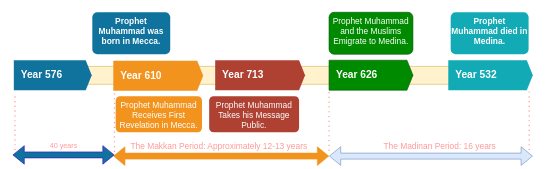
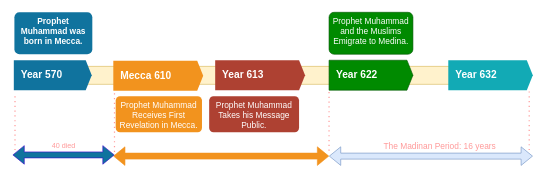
  <mxCell id="0" />
  <mxCell id="1" parent="0" />
  <mxCell id="2" value="" style="fillColor=#fff2cc;rounded=0;strokeColor=#d6b656;" vertex="1" parent="1"><mxGeometry x="28" y="110" width="850" height="30" as="geometry" /></mxCell>
- <mxCell id="3" value="Year 576" style="shape=mxgraph.infographic.ribbonSimple;notch1=0;notch2=10;notch=0;html=1;fillColor=#10739E;strokeColor=none;shadow=0;fontSize=17;fontColor=#FFFFFF;align=left;spacingLeft=10;fontStyle=1;whiteSpace=wrap;" vertex="1" parent="1"><mxGeometry x="22" y="100" width="130" height="50" as="geometry" /></mxCell>
- <mxCell id="4" value="Year 610" style="shape=mxgraph.infographic.ribbonSimple;notch1=0;notch2=10;notch=0;html=1;fillColor=#F2931E;strokeColor=none;shadow=0;fontSize=17;fontColor=#FFFFFF;align=left;spacingLeft=10;fontStyle=1;whiteSpace=wrap;" vertex="1" parent="1"><mxGeometry x="188" y="101" width="150" height="50" as="geometry" /></mxCell>
- <mxCell id="5" value="Year 713" style="shape=mxgraph.infographic.ribbonSimple;notch1=0;notch2=10;notch=0;html=1;fillColor=#AE4132;strokeColor=none;shadow=0;fontSize=17;fontColor=#FFFFFF;align=left;spacingLeft=10;fontStyle=1;whiteSpace=wrap;" vertex="1" parent="1"><mxGeometry x="358" y="100" width="150" height="50" as="geometry" /></mxCell>
- <mxCell id="6" value="Year 626" style="shape=mxgraph.infographic.ribbonSimple;notch1=0;notch2=10;notch=0;html=1;fillColor=#008a00;strokeColor=#005700;shadow=0;fontSize=17;align=left;spacingLeft=10;fontStyle=1;whiteSpace=wrap;fontColor=#ffffff;" vertex="1" parent="1"><mxGeometry x="548" y="100" width="140" height="50" as="geometry" /></mxCell>
- <mxCell id="7" value="Year 532" style="shape=mxgraph.infographic.ribbonSimple;notch1=0;notch2=10;notch=0;html=1;fillColor=#12AAB5;strokeColor=none;shadow=0;fontSize=17;fontColor=#FFFFFF;align=left;spacingLeft=10;fontStyle=1;whiteSpace=wrap;" vertex="1" parent="1"><mxGeometry x="747" y="100" width="141" height="50" as="geometry" /></mxCell>
- <mxCell id="8" value="&lt;b&gt;&lt;font style=&quot;color: rgb(255, 255, 255); font-size: 14px;&quot;&gt;Prophet Muhammad was born in Mecca.&lt;/font&gt;&lt;/b&gt;" style="rounded=1;strokeColor=none;fillColor=#10739E;align=center;arcSize=12;verticalAlign=top;whiteSpace=wrap;html=1;fontSize=12;" vertex="1" parent="1"><mxGeometry x="153" y="20" width="130" height="70" as="geometry" /></mxCell>
+ <mxCell id="3" value="Year 570" style="shape=mxgraph.infographic.ribbonSimple;notch1=0;notch2=10;notch=0;html=1;fillColor=#10739E;strokeColor=none;shadow=0;fontSize=17;fontColor=#FFFFFF;align=left;spacingLeft=10;fontStyle=1;whiteSpace=wrap;" vertex="1" parent="1"><mxGeometry x="22" y="100" width="130" height="50" as="geometry" /></mxCell>
+ <mxCell id="4" value="Mecca 610" style="shape=mxgraph.infographic.ribbonSimple;notch1=0;notch2=10;notch=0;html=1;fillColor=#F2931E;strokeColor=none;shadow=0;fontSize=17;fontColor=#FFFFFF;align=left;spacingLeft=10;fontStyle=1;whiteSpace=wrap;" vertex="1" parent="1"><mxGeometry x="188" y="101" width="150" height="50" as="geometry" /></mxCell>
+ <mxCell id="5" value="Year 613" style="shape=mxgraph.infographic.ribbonSimple;notch1=0;notch2=10;notch=0;html=1;fillColor=#AE4132;strokeColor=none;shadow=0;fontSize=17;fontColor=#FFFFFF;align=left;spacingLeft=10;fontStyle=1;whiteSpace=wrap;" vertex="1" parent="1"><mxGeometry x="358" y="100" width="150" height="50" as="geometry" /></mxCell>
+ <mxCell id="6" value="Year 622" style="shape=mxgraph.infographic.ribbonSimple;notch1=0;notch2=10;notch=0;html=1;fillColor=#008a00;strokeColor=#005700;shadow=0;fontSize=17;align=left;spacingLeft=10;fontStyle=1;whiteSpace=wrap;fontColor=#ffffff;" vertex="1" parent="1"><mxGeometry x="548" y="100" width="140" height="50" as="geometry" /></mxCell>
+ <mxCell id="7" value="Year 632" style="shape=mxgraph.infographic.ribbonSimple;notch1=0;notch2=10;notch=0;html=1;fillColor=#12AAB5;strokeColor=none;shadow=0;fontSize=17;fontColor=#FFFFFF;align=left;spacingLeft=10;fontStyle=1;whiteSpace=wrap;" vertex="1" parent="1"><mxGeometry x="747" y="100" width="141" height="50" as="geometry" /></mxCell>
+ <mxCell id="8" value="&lt;b&gt;&lt;font style=&quot;color: rgb(255, 255, 255); font-size: 14px;&quot;&gt;Prophet Muhammad was born in Mecca.&lt;/font&gt;&lt;/b&gt;" style="rounded=1;strokeColor=none;fillColor=#10739E;align=center;arcSize=12;verticalAlign=top;whiteSpace=wrap;html=1;fontSize=12;" vertex="1" parent="1"><mxGeometry x="23" y="20" width="130" height="70" as="geometry" /></mxCell>
  <mxCell id="9" value="&lt;font style=&quot;font-size: 14px; color: rgb(255, 255, 255);&quot;&gt;Prophet Muhammad Receives First Revelation in Mecca.&lt;/font&gt;" style="rounded=1;strokeColor=none;fillColor=#F2931E;align=center;arcSize=12;verticalAlign=top;whiteSpace=wrap;html=1;fontSize=12;" vertex="1" parent="1"><mxGeometry x="192" y="160" width="144" height="60" as="geometry" /></mxCell>
  <mxCell id="10" value="&lt;font style=&quot;color: rgb(255, 255, 255); font-size: 14px;&quot;&gt;Prophet Muhammad Takes his Message Public.&lt;/font&gt;" style="rounded=1;strokeColor=none;fillColor=#AE4132;align=center;arcSize=12;verticalAlign=top;whiteSpace=wrap;html=1;fontSize=12;" vertex="1" parent="1"><mxGeometry x="348" y="160" width="150" height="60" as="geometry" /></mxCell>
  <mxCell id="11" value="&lt;font style=&quot;font-size: 14px;&quot;&gt;Prophet Muhammad and the Muslims Emigrate to Medina.&lt;/font&gt;" style="rounded=1;strokeColor=#005700;fillColor=#008a00;align=center;arcSize=12;verticalAlign=top;whiteSpace=wrap;html=1;fontSize=12;fontColor=#ffffff;" vertex="1" parent="1"><mxGeometry x="548" y="20" width="140" height="70" as="geometry" /></mxCell>
- <mxCell id="12" value="&lt;b&gt;&lt;font style=&quot;font-size: 14px; color: rgb(255, 255, 255);&quot;&gt;Prophet Muhammad died in Medina.&lt;/font&gt;&lt;/b&gt;" style="rounded=1;strokeColor=none;fillColor=#12AAB5;align=center;arcSize=12;verticalAlign=top;whiteSpace=wrap;html=1;fontSize=12;" vertex="1" parent="1"><mxGeometry x="751" y="20" width="130" height="70" as="geometry" /></mxCell>
  <mxCell id="13" value="" style="shape=flexArrow;endArrow=classic;html=1;rounded=0;startArrow=block;fillColor=#F2931E;strokeColor=#F2931E;" edge="1" parent="1"><mxGeometry width="50" height="50" relative="1" as="geometry"><mxPoint x="188" y="260" as="sourcePoint" /><mxPoint x="548" y="260" as="targetPoint" /></mxGeometry></mxCell>
  <mxCell id="14" value="" style="shape=flexArrow;endArrow=classic;html=1;rounded=0;startArrow=block;fillColor=#dae8fc;strokeColor=#6c8ebf;" edge="1" parent="1"><mxGeometry width="50" height="50" relative="1" as="geometry"><mxPoint x="548" y="260" as="sourcePoint" /><mxPoint x="888" y="260" as="targetPoint" /></mxGeometry></mxCell>
  <mxCell id="15" value="" style="endArrow=none;dashed=1;html=1;dashPattern=1 3;strokeWidth=2;rounded=0;strokeColor=#FF9999;" edge="1" parent="1"><mxGeometry width="50" height="50" relative="1" as="geometry"><mxPoint x="548" y="251" as="sourcePoint" /><mxPoint x="548" y="151" as="targetPoint" /></mxGeometry></mxCell>
  <mxCell id="16" value="" style="endArrow=none;dashed=1;html=1;dashPattern=1 3;strokeWidth=2;rounded=0;strokeColor=#FF9999;" edge="1" parent="1"><mxGeometry width="50" height="50" relative="1" as="geometry"><mxPoint x="190" y="253" as="sourcePoint" /><mxPoint x="190" y="153" as="targetPoint" /></mxGeometry></mxCell>
  <mxCell id="17" value="" style="endArrow=none;dashed=1;html=1;dashPattern=1 3;strokeWidth=2;rounded=0;strokeColor=#FF9999;" edge="1" parent="1"><mxGeometry width="50" height="50" relative="1" as="geometry"><mxPoint x="882" y="250" as="sourcePoint" /><mxPoint x="882" y="150" as="targetPoint" /></mxGeometry></mxCell>
- <mxCell id="18" value="&lt;font style=&quot;font-size: 14px; color: rgb(255, 153, 153);&quot;&gt;The Makkan Period: Approximately 12-13 years&lt;/font&gt;" style="text;html=1;align=center;verticalAlign=middle;whiteSpace=wrap;rounded=0;" vertex="1" parent="1"><mxGeometry x="211" y="228" width="307" height="30" as="geometry" /></mxCell>
  <mxCell id="19" value="&lt;font style=&quot;font-size: 14px; color: rgb(255, 153, 153);&quot;&gt;The Madinan Period: 16 years&lt;/font&gt;" style="text;html=1;align=center;verticalAlign=middle;whiteSpace=wrap;rounded=0;" vertex="1" parent="1"><mxGeometry x="618" y="228" width="230" height="30" as="geometry" /></mxCell>
  <mxCell id="20" value="" style="endArrow=none;dashed=1;html=1;dashPattern=1 3;strokeWidth=2;rounded=0;strokeColor=#FF9999;" edge="1" parent="1"><mxGeometry width="50" height="50" relative="1" as="geometry"><mxPoint x="24" y="258" as="sourcePoint" /><mxPoint x="24" y="158" as="targetPoint" /></mxGeometry></mxCell>
  <mxCell id="21" value="" style="shape=flexArrow;endArrow=classic;html=1;rounded=0;startArrow=block;fillColor=#10739E;strokeColor=#3700CC;" edge="1" parent="1"><mxGeometry width="50" height="50" relative="1" as="geometry"><mxPoint x="20" y="258" as="sourcePoint" /><mxPoint x="190" y="258" as="targetPoint" /></mxGeometry></mxCell>
- <mxCell id="22" value="&lt;span style=&quot;color: rgb(255, 153, 153);&quot;&gt;40 years&lt;/span&gt;" style="text;html=1;align=center;verticalAlign=middle;whiteSpace=wrap;rounded=0;" vertex="1" parent="1"><mxGeometry x="32" y="228" width="147" height="30" as="geometry" /></mxCell>
+ <mxCell id="22" value="&lt;span style=&quot;color: rgb(255, 153, 153);&quot;&gt;40 died&lt;/span&gt;" style="text;html=1;align=center;verticalAlign=middle;whiteSpace=wrap;rounded=0;" vertex="1" parent="1"><mxGeometry x="32" y="228" width="147" height="30" as="geometry" /></mxCell>
